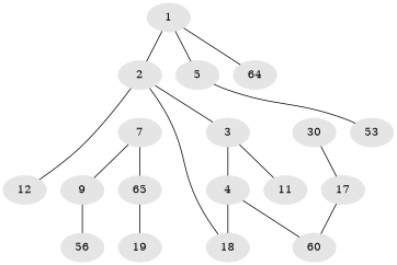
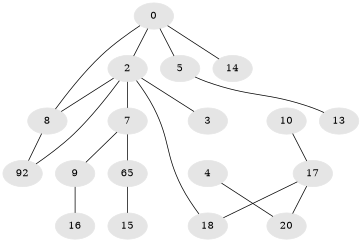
  graph {
    node [color=gray90 style=filled]
-   1
+   1 [label=0]
    2
    5
-   14 [label=64]
+   8
+   14
    3
    7
-   12
+   12 [label=92]
    18
-   13 [label=53]
+   13
    4
-   11
    9
    n14 [label=65]
-   20 [label=60]
-   10 [label=30]
+   20
+   10
    17
-   16 [label=56]
-   19
+   16
+   19 [label=15]
    1 -- 2
    1 -- 5
+   1 -- 8
    1 -- 14
+   2 -- 8
    2 -- 3
+   2 -- 7
    2 -- 12
    2 -- 18
    5 -- 13
-   3 -- 4
-   3 -- 11
+   8 -- 12
    7 -- 9
    7 -- n14
-   4 -- 18
+   17 -- 18
    4 -- 20
    9 -- 16
    n14 -- 19
    10 -- 17
    17 -- 20
  }
